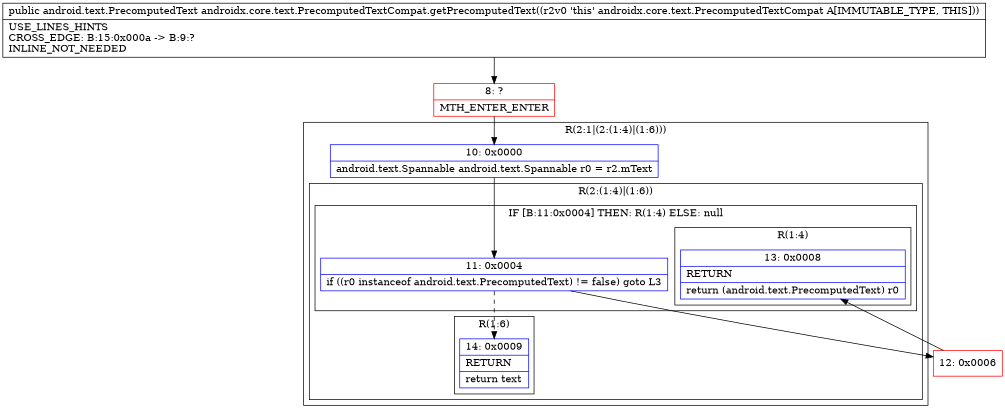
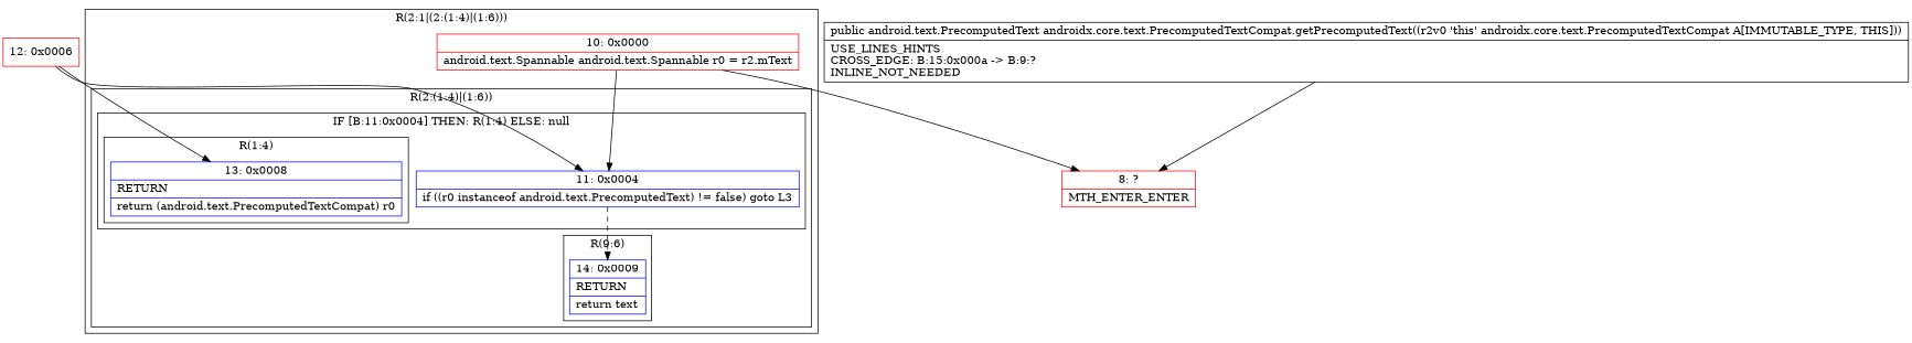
  digraph {
    node [color=blue shape=record]
-   n1 [label="{13\:\ 0x0008|RETURN\l|return (android.text.PrecomputedText) r0\l}"]
+   n1 [label="{13\:\ 0x0008|RETURN\l|return (android.text.PrecomputedTextCompat) r0\l}"]
    n2 [label="{11\:\ 0x0004|if ((r0 instanceof android.text.PrecomputedText) != false) goto L3\l}"]
    n3 [label="{14\:\ 0x0009|RETURN\l|return text\l}"]
-   n4 [label="{10\:\ 0x0000|android.text.Spannable android.text.Spannable r0 = r2.mText\l}"]
+   n4 [color=red label="{10\:\ 0x0000|android.text.Spannable android.text.Spannable r0 = r2.mText\l}"]
    n5 [color=red label="{12\:\ 0x0006}"]
    n6 [color=red label="{8\:\ ?|MTH_ENTER_ENTER\l}"]
    n7 [label="{public android.text.PrecomputedText androidx.core.text.PrecomputedTextCompat.getPrecomputedText((r2v0 'this' androidx.core.text.PrecomputedTextCompat A[IMMUTABLE_TYPE, THIS]))  | USE_LINES_HINTS\lCROSS_EDGE: B:15:0x000a \-\> B:9:?\lINLINE_NOT_NEEDED\l}" color=""]
    subgraph cluster_1 {
      label="R(2:1|(2:(1:4)|(1:6)))"
      n4
      subgraph cluster_2 {
        label="R(2:(1:4)|(1:6))"
        subgraph cluster_3 {
          label="IF [B:11:0x0004] THEN: R(1:4) ELSE: null"
          n2
          subgraph cluster_4 {
            label="R(1:4)"
            n1
          }
        }
        subgraph cluster_5 {
-         label="R(1:6)"
+         label="R(9:6)"
          n3
        }
      }
    }
    n2 -> n3 [style=dashed]
-   n2 -> n5
+   n5 -> n2
    n4 -> n2
    n5 -> n1
-   n6 -> n4
+   n4 -> n6
    n7 -> n6
  }
